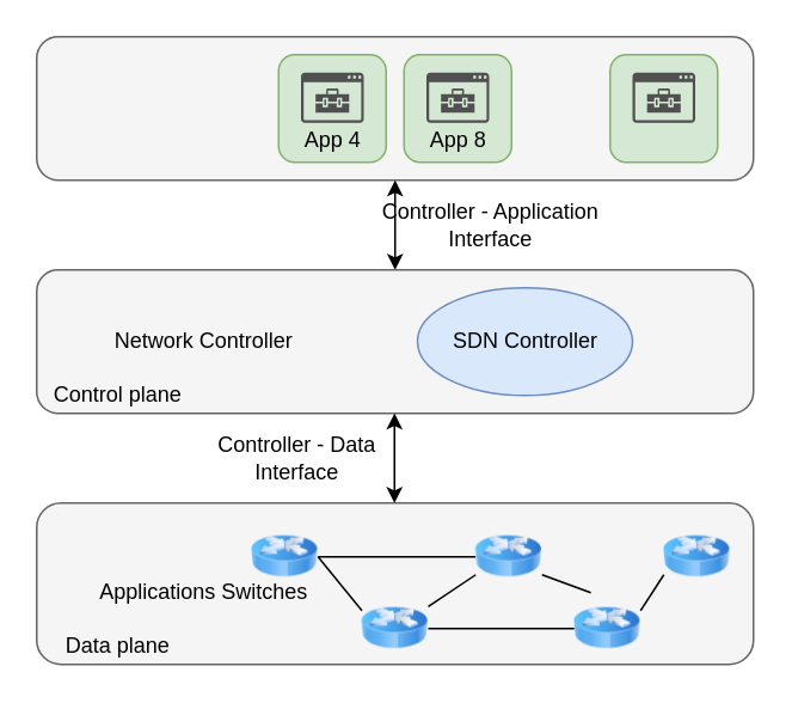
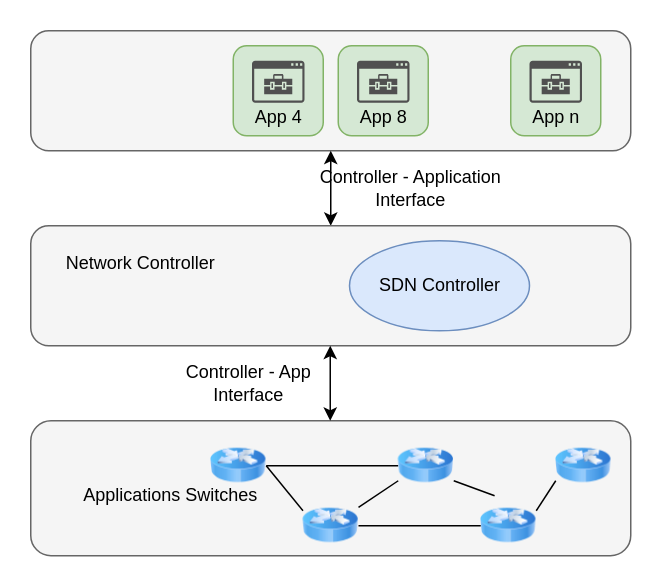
  <mxCell id="0" />
  <mxCell id="1" parent="0" />
  <mxCell id="2" value="" style="rounded=1;whiteSpace=wrap;html=1;fillColor=#f5f5f5;strokeColor=#666666;fontColor=#333333;" vertex="1" parent="1"><mxGeometry x="20" y="20" width="400" height="80" as="geometry" /></mxCell>
  <mxCell id="3" value="" style="rounded=1;whiteSpace=wrap;html=1;fillColor=#d5e8d4;strokeColor=#82b366;" vertex="1" parent="1"><mxGeometry x="155" y="30" width="60" height="60" as="geometry" /></mxCell>
  <mxCell id="4" value="" style="pointerEvents=1;shadow=0;dashed=0;html=1;strokeColor=none;labelPosition=center;verticalLabelPosition=bottom;verticalAlign=top;align=center;fillColor=#505050;shape=mxgraph.mscae.intune.intune_managed_app" vertex="1" parent="1"><mxGeometry x="167.5" y="40" width="35" height="28" as="geometry" /></mxCell>
  <mxCell id="5" value="App 4" style="text;html=1;resizable=0;autosize=1;align=center;verticalAlign=middle;points=[];fillColor=none;strokeColor=none;rounded=0;" vertex="1" parent="1"><mxGeometry x="160" y="68" width="50" height="20" as="geometry" /></mxCell>
  <mxCell id="6" value="" style="rounded=1;whiteSpace=wrap;html=1;fillColor=#d5e8d4;strokeColor=#82b366;" vertex="1" parent="1"><mxGeometry x="225" y="30" width="60" height="60" as="geometry" /></mxCell>
  <mxCell id="7" value="" style="pointerEvents=1;shadow=0;dashed=0;html=1;strokeColor=none;labelPosition=center;verticalLabelPosition=bottom;verticalAlign=top;align=center;fillColor=#505050;shape=mxgraph.mscae.intune.intune_managed_app" vertex="1" parent="1"><mxGeometry x="237.5" y="40" width="35" height="28" as="geometry" /></mxCell>
  <mxCell id="8" value="App 8" style="text;html=1;resizable=0;autosize=1;align=center;verticalAlign=middle;points=[];fillColor=none;strokeColor=none;rounded=0;" vertex="1" parent="1"><mxGeometry x="230" y="68" width="50" height="20" as="geometry" /></mxCell>
  <mxCell id="9" value="" style="rounded=1;whiteSpace=wrap;html=1;fillColor=#d5e8d4;strokeColor=#82b366;" vertex="1" parent="1"><mxGeometry x="340" y="30" width="60" height="60" as="geometry" /></mxCell>
  <mxCell id="10" value="" style="pointerEvents=1;shadow=0;dashed=0;html=1;strokeColor=none;labelPosition=center;verticalLabelPosition=bottom;verticalAlign=top;align=center;fillColor=#505050;shape=mxgraph.mscae.intune.intune_managed_app" vertex="1" parent="1"><mxGeometry x="352.5" y="40" width="35" height="28" as="geometry" /></mxCell>
+ <mxCell id="11" value="App n" style="text;html=1;resizable=0;autosize=1;align=center;verticalAlign=middle;points=[];fillColor=none;strokeColor=none;rounded=0;" vertex="1" parent="1"><mxGeometry x="345" y="68" width="50" height="20" as="geometry" /></mxCell>
  <mxCell id="12" value="" style="shape=image;html=1;verticalAlign=top;verticalLabelPosition=bottom;labelBackgroundColor=#ffffff;imageAspect=0;aspect=fixed;image=https://cdn1.iconfinder.com/data/icons/jumpicon-basic-ui-glyph-1/32/-_Dot-More-Option-Menu-128.png" vertex="1" parent="1"><mxGeometry x="300" y="50" width="30" height="30" as="geometry" /></mxCell>
  <mxCell id="13" style="edgeStyle=orthogonalEdgeStyle;rounded=0;orthogonalLoop=1;jettySize=auto;html=1;entryX=0.5;entryY=1;entryDx=0;entryDy=0;startArrow=classic;startFill=1;" edge="1" parent="1" source="14" target="2"><mxGeometry relative="1" as="geometry" /></mxCell>
  <mxCell id="14" value="" style="rounded=1;whiteSpace=wrap;html=1;fillColor=#f5f5f5;strokeColor=#666666;fontColor=#333333;" vertex="1" parent="1"><mxGeometry x="20" y="150" width="400" height="80" as="geometry" /></mxCell>
- <mxCell id="15" value="Control plane" style="text;html=1;resizable=0;autosize=1;align=center;verticalAlign=middle;points=[];fillColor=none;strokeColor=none;rounded=0;" vertex="1" parent="1"><mxGeometry x="20" y="210" width="90" height="20" as="geometry" /></mxCell>
- <mxCell id="16" value="Network Controller" style="text;html=1;resizable=0;autosize=1;align=center;verticalAlign=middle;points=[];fillColor=none;strokeColor=none;rounded=0;" vertex="1" parent="1"><mxGeometry x="57.5" y="180" width="110" height="20" as="geometry" /></mxCell>
+ <mxCell id="16" value="Network Controller" style="text;html=1;resizable=0;autosize=1;align=center;verticalAlign=middle;points=[];fillColor=none;strokeColor=none;rounded=0;" vertex="1" parent="1"><mxGeometry x="37.5" y="165" width="110" height="20" as="geometry" /></mxCell>
  <mxCell id="17" value="SDN Controller" style="ellipse;whiteSpace=wrap;html=1;fillColor=#dae8fc;strokeColor=#6c8ebf;" vertex="1" parent="1"><mxGeometry x="232.5" y="160" width="120" height="60" as="geometry" /></mxCell>
  <mxCell id="18" value="Controller - Application&lt;br&gt;Interface" style="text;html=1;resizable=0;autosize=1;align=center;verticalAlign=middle;points=[];fillColor=none;strokeColor=none;rounded=0;" vertex="1" parent="1"><mxGeometry x="202.5" y="110" width="140" height="30" as="geometry" /></mxCell>
  <mxCell id="19" value="" style="rounded=1;whiteSpace=wrap;html=1;fillColor=#f5f5f5;strokeColor=#666666;fontColor=#333333;" vertex="1" parent="1"><mxGeometry x="20" y="280" width="400" height="90" as="geometry" /></mxCell>
  <mxCell id="20" style="edgeStyle=orthogonalEdgeStyle;rounded=0;orthogonalLoop=1;jettySize=auto;html=1;entryX=0.5;entryY=1;entryDx=0;entryDy=0;startArrow=classic;startFill=1;" edge="1" parent="1"><mxGeometry relative="1" as="geometry"><mxPoint x="219.66" y="280" as="sourcePoint" /><mxPoint x="219.66" y="230" as="targetPoint" /></mxGeometry></mxCell>
  <mxCell id="21" style="edgeStyle=none;rounded=0;orthogonalLoop=1;jettySize=auto;html=1;exitX=1;exitY=0.5;exitDx=0;exitDy=0;startArrow=none;startFill=0;endArrow=none;endFill=0;" edge="1" parent="1" source="22" target="27"><mxGeometry relative="1" as="geometry" /></mxCell>
  <mxCell id="22" value="" style="image;html=1;image=img/lib/clip_art/networking/Router_Icon_128x128.png" vertex="1" parent="1"><mxGeometry x="140" y="290" width="37" height="40" as="geometry" /></mxCell>
  <mxCell id="23" style="edgeStyle=none;rounded=0;orthogonalLoop=1;jettySize=auto;html=1;exitX=1;exitY=0.5;exitDx=0;exitDy=0;startArrow=none;startFill=0;endArrow=none;endFill=0;" edge="1" parent="1" source="25" target="29"><mxGeometry relative="1" as="geometry" /></mxCell>
  <mxCell id="24" style="edgeStyle=none;rounded=0;orthogonalLoop=1;jettySize=auto;html=1;exitX=0;exitY=0.25;exitDx=0;exitDy=0;entryX=1;entryY=0.5;entryDx=0;entryDy=0;startArrow=none;startFill=0;endArrow=none;endFill=0;" edge="1" parent="1" source="25" target="22"><mxGeometry relative="1" as="geometry" /></mxCell>
  <mxCell id="25" value="" style="image;html=1;image=img/lib/clip_art/networking/Router_Icon_128x128.png" vertex="1" parent="1"><mxGeometry x="201.5" y="330" width="37" height="40" as="geometry" /></mxCell>
  <mxCell id="26" style="edgeStyle=none;rounded=0;orthogonalLoop=1;jettySize=auto;html=1;exitX=0;exitY=0.75;exitDx=0;exitDy=0;startArrow=none;startFill=0;endArrow=none;endFill=0;" edge="1" parent="1" source="27" target="25"><mxGeometry relative="1" as="geometry" /></mxCell>
  <mxCell id="27" value="" style="image;html=1;image=img/lib/clip_art/networking/Router_Icon_128x128.png" vertex="1" parent="1"><mxGeometry x="265" y="290" width="37" height="40" as="geometry" /></mxCell>
  <mxCell id="28" style="edgeStyle=none;rounded=0;orthogonalLoop=1;jettySize=auto;html=1;exitX=0.25;exitY=0;exitDx=0;exitDy=0;entryX=1;entryY=0.75;entryDx=0;entryDy=0;startArrow=none;startFill=0;endArrow=none;endFill=0;" edge="1" parent="1" source="29" target="27"><mxGeometry relative="1" as="geometry" /></mxCell>
  <mxCell id="29" value="" style="image;html=1;image=img/lib/clip_art/networking/Router_Icon_128x128.png" vertex="1" parent="1"><mxGeometry x="320" y="330" width="37" height="40" as="geometry" /></mxCell>
  <mxCell id="30" style="edgeStyle=none;rounded=0;orthogonalLoop=1;jettySize=auto;html=1;exitX=0;exitY=0.75;exitDx=0;exitDy=0;entryX=1;entryY=0.25;entryDx=0;entryDy=0;startArrow=none;startFill=0;endArrow=none;endFill=0;" edge="1" parent="1" source="31" target="29"><mxGeometry relative="1" as="geometry" /></mxCell>
  <mxCell id="31" value="" style="image;html=1;image=img/lib/clip_art/networking/Router_Icon_128x128.png" vertex="1" parent="1"><mxGeometry x="370" y="290" width="37" height="40" as="geometry" /></mxCell>
- <mxCell id="32" value="Data plane" style="text;html=1;resizable=0;autosize=1;align=center;verticalAlign=middle;points=[];fillColor=none;strokeColor=none;rounded=0;" vertex="1" parent="1"><mxGeometry x="30" y="350" width="70" height="20" as="geometry" /></mxCell>
- <mxCell id="33" value="Controller - Data&lt;br&gt;Interface" style="text;html=1;resizable=0;autosize=1;align=center;verticalAlign=middle;points=[];fillColor=none;strokeColor=none;rounded=0;" vertex="1" parent="1"><mxGeometry x="115" y="240" width="100" height="30" as="geometry" /></mxCell>
+ <mxCell id="33" value="Controller - App&lt;br&gt;Interface" style="text;html=1;resizable=0;autosize=1;align=center;verticalAlign=middle;points=[];fillColor=none;strokeColor=none;rounded=0;" vertex="1" parent="1"><mxGeometry x="115" y="240" width="100" height="30" as="geometry" /></mxCell>
  <mxCell id="34" value="Applications Switches" style="text;html=1;resizable=0;autosize=1;align=center;verticalAlign=middle;points=[];fillColor=none;strokeColor=none;rounded=0;" vertex="1" parent="1"><mxGeometry x="37.5" y="320" width="150" height="20" as="geometry" /></mxCell>
